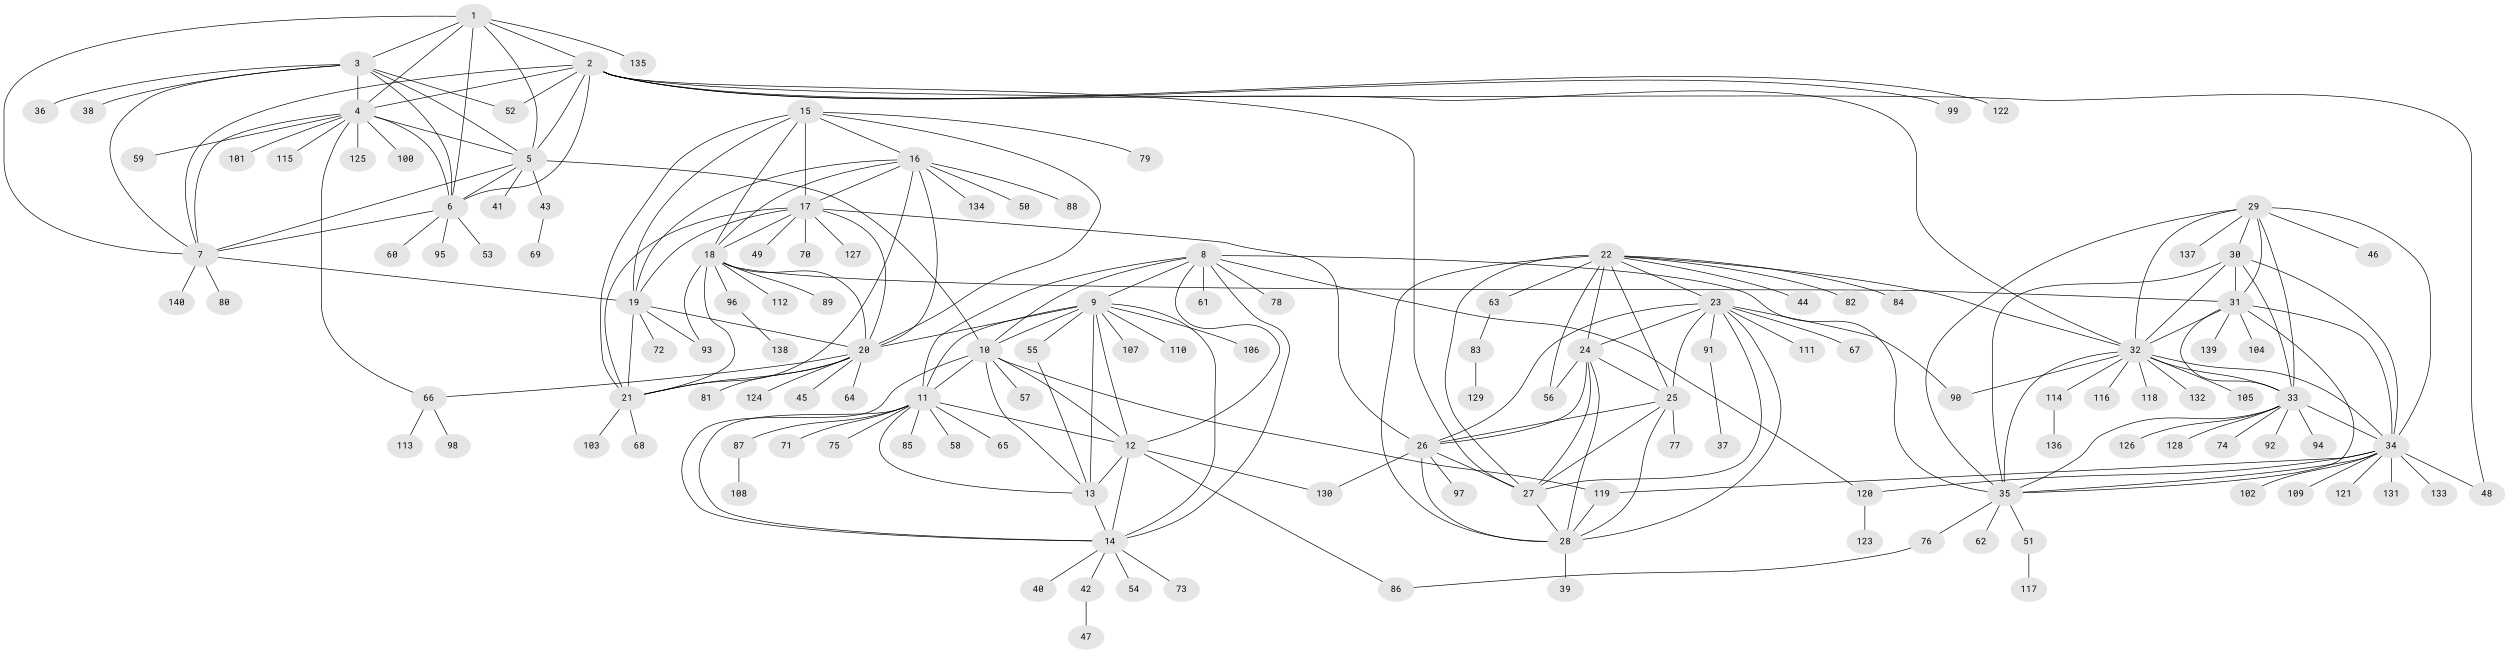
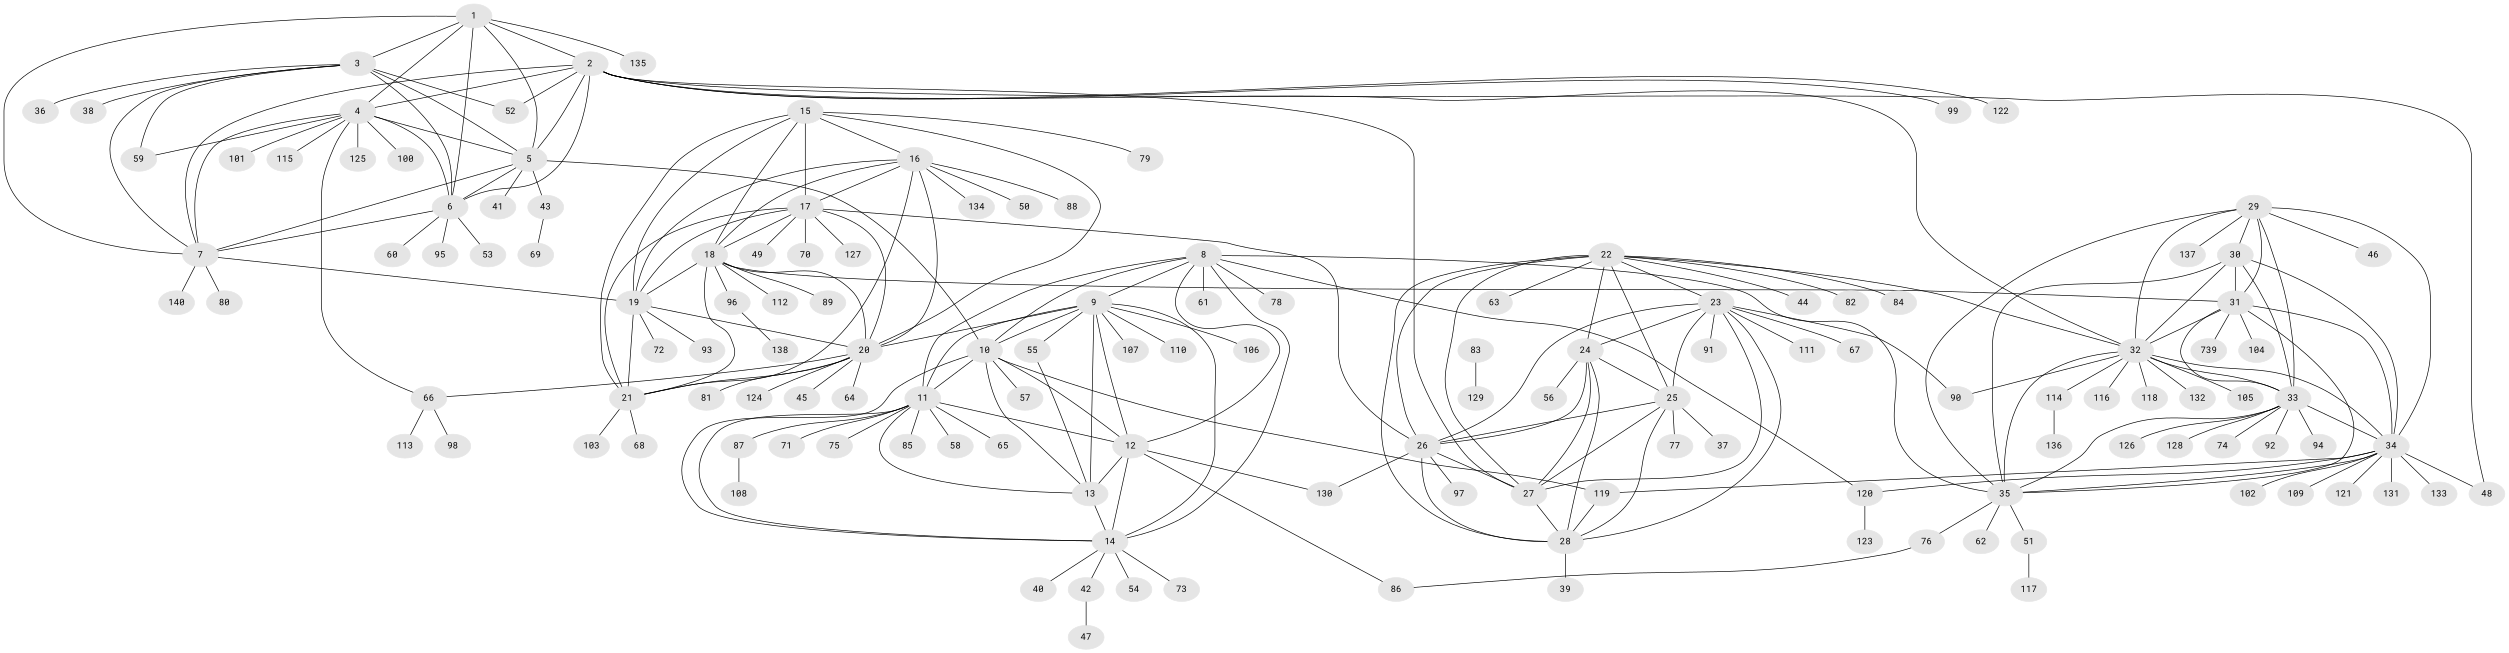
  graph {
    fontname="Roboto Mono"
    node [color=gray90 fontname="Roboto Mono" style=filled]
    edge [fontname="Roboto Mono"]
    1
    2
    3
    4
    5
    6
    7
    135
    27
    32
    48
    99
    122
    52
    36
    38
    59
    66
    100
    101
    115
    125
    10
    41
    43
    53
    60
    95
    19
    80
    140
    28
    35
    90
    33
    34
    105
    114
    116
    118
    132
    98
    113
    11
    12
    13
    14
    57
    119
    69
    20
    21
    72
    93
    8
    9
    61
    78
    120
    55
    106
    107
    110
    58
    65
    71
    75
    85
    87
    86
    130
    40
    42
    54
    73
    51
    62
    76
    123
    45
    64
    81
    124
    108
    39
    47
    15
    16
    17
    18
    79
    50
    88
    134
    26
    49
    70
    127
    31
    89
    96
    112
    68
    103
    97
    104
-   139
+   139 [label=739]
    138
    22
    23
    24
    25
    44
    63
    82
    84
    67
    91
    111
    56
    37
    77
    83
    29
    30
    46
    137
    74
    92
    94
    126
    128
    102
    109
    121
    131
    133
    136
    117
    129
    1 -- 2
    1 -- 3
    1 -- 4
    1 -- 5
    1 -- 6
    1 -- 7
    1 -- 135
    2 -- 4
    2 -- 5
    2 -- 6
    2 -- 7
    2 -- 27
    2 -- 32
    2 -- 48
    2 -- 99
    2 -- 122
    2 -- 52
-   3 -- 4
+   3 -- 59
    3 -- 5
    3 -- 6
    3 -- 7
    3 -- 52
    3 -- 36
    3 -- 38
    4 -- 5
    4 -- 6
    4 -- 7
    4 -- 59
    4 -- 66
    4 -- 100
    4 -- 101
    4 -- 115
    4 -- 125
    5 -- 6
    5 -- 7
    5 -- 10
    5 -- 41
    5 -- 43
    6 -- 7
    6 -- 53
    6 -- 60
    6 -- 95
    7 -- 19
    7 -- 80
    7 -- 140
    27 -- 28
    32 -- 35
    32 -- 90
    32 -- 33
    32 -- 34
    32 -- 105
    32 -- 114
    32 -- 116
    32 -- 118
    32 -- 132
    66 -- 98
    66 -- 113
    10 -- 11
    10 -- 12
    10 -- 13
    10 -- 14
    10 -- 57
    10 -- 119
    43 -- 69
    19 -- 20
    19 -- 21
    19 -- 72
    19 -- 93
    28 -- 39
    35 -- 51
    35 -- 62
    35 -- 76
    33 -- 35
    33 -- 34
    33 -- 74
    33 -- 92
    33 -- 94
    33 -- 126
    33 -- 128
    34 -- 48
    34 -- 35
    34 -- 119
    34 -- 120
    34 -- 102
    34 -- 109
    34 -- 121
    34 -- 131
    34 -- 133
    114 -- 136
    11 -- 12
    11 -- 13
    11 -- 14
    11 -- 58
    11 -- 65
    11 -- 71
    11 -- 75
    11 -- 85
    11 -- 87
    12 -- 13
    12 -- 14
    12 -- 86
    12 -- 130
    13 -- 14
    14 -- 40
    14 -- 42
    14 -- 54
    14 -- 73
    119 -- 28
    20 -- 66
    20 -- 21
    20 -- 45
    20 -- 64
    20 -- 81
    20 -- 124
    21 -- 68
    21 -- 103
    8 -- 10
    8 -- 35
    8 -- 11
    8 -- 12
    8 -- 14
    8 -- 9
    8 -- 61
    8 -- 78
    8 -- 120
    9 -- 10
    9 -- 11
    9 -- 12
    9 -- 13
    9 -- 14
    9 -- 20
    9 -- 55
    9 -- 106
    9 -- 107
    9 -- 110
    120 -- 123
    55 -- 13
    87 -- 108
    42 -- 47
    51 -- 117
    76 -- 86
    15 -- 19
    15 -- 20
    15 -- 21
    15 -- 16
    15 -- 17
    15 -- 18
    15 -- 79
    16 -- 19
    16 -- 20
    16 -- 21
    16 -- 17
    16 -- 18
    16 -- 50
    16 -- 88
    16 -- 134
    17 -- 19
    17 -- 20
    17 -- 21
    17 -- 18
    17 -- 26
    17 -- 49
    17 -- 70
    17 -- 127
-   18 -- 93
+   18 -- 19
    18 -- 20
    18 -- 21
    18 -- 31
    18 -- 89
    18 -- 96
    18 -- 112
    26 -- 27
    26 -- 28
    26 -- 130
    26 -- 97
    31 -- 32
    31 -- 35
    31 -- 33
    31 -- 34
    31 -- 104
    31 -- 139
    96 -- 138
    22 -- 27
    22 -- 32
    22 -- 28
-   22 -- 56
+   22 -- 26
    22 -- 23
    22 -- 24
    22 -- 25
    22 -- 44
    22 -- 63
    22 -- 82
    22 -- 84
    23 -- 27
    23 -- 28
    23 -- 90
    23 -- 26
    23 -- 24
    23 -- 25
    23 -- 67
    23 -- 91
    23 -- 111
    24 -- 27
    24 -- 28
    24 -- 26
    24 -- 25
    24 -- 56
    25 -- 27
    25 -- 28
    25 -- 26
-   91 -- 37
+   25 -- 37
    25 -- 77
-   63 -- 83
    83 -- 129
    29 -- 32
    29 -- 35
    29 -- 33
    29 -- 34
    29 -- 31
    29 -- 30
    29 -- 46
    29 -- 137
    30 -- 32
    30 -- 35
    30 -- 33
    30 -- 34
    30 -- 31
  }
